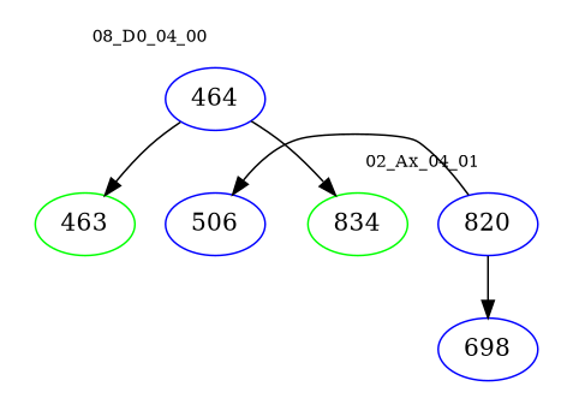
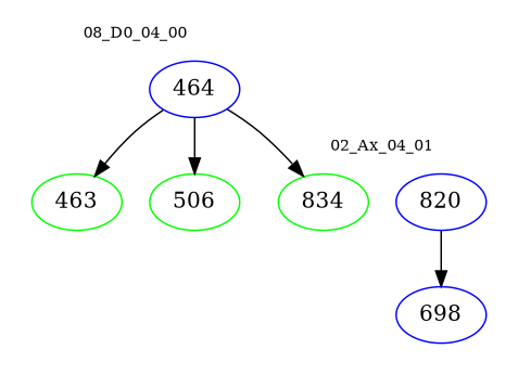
  digraph {
    node [color=blue]
    edge [color=black]
    n1 [label=820]
    n2 [label=698]
    n3 [color=green label=834]
    n4 [label=464]
    n5 [color=green label=463]
-   n6 [label=506]
+   n6 [color=green label=506]
    subgraph cluster_1 {
      color=white
      fontsize=10
      label="02_Ax_04_01"
      n1
      n2
      n3
    }
    subgraph cluster_2 {
      color=white
      fontsize=10
      label="08_D0_04_00"
      n4
      n5
      n6
    }
    n1 -> n2
    n4 -> n3
    n4 -> n5
-   n1 -> n6
+   n4 -> n6
  }
